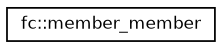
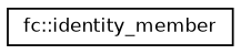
  digraph {
    rankdir=LR
-   n1 [color=black fillcolor=white fontname=Helvetica fontsize=10 height=0.2 label="fc::member_member" shape=record style=filled width=0.4]
+   n1 [color=black fillcolor=white fontname=Helvetica fontsize=10 height=0.2 label="fc::identity_member" shape=record style=filled width=0.4]
  }
